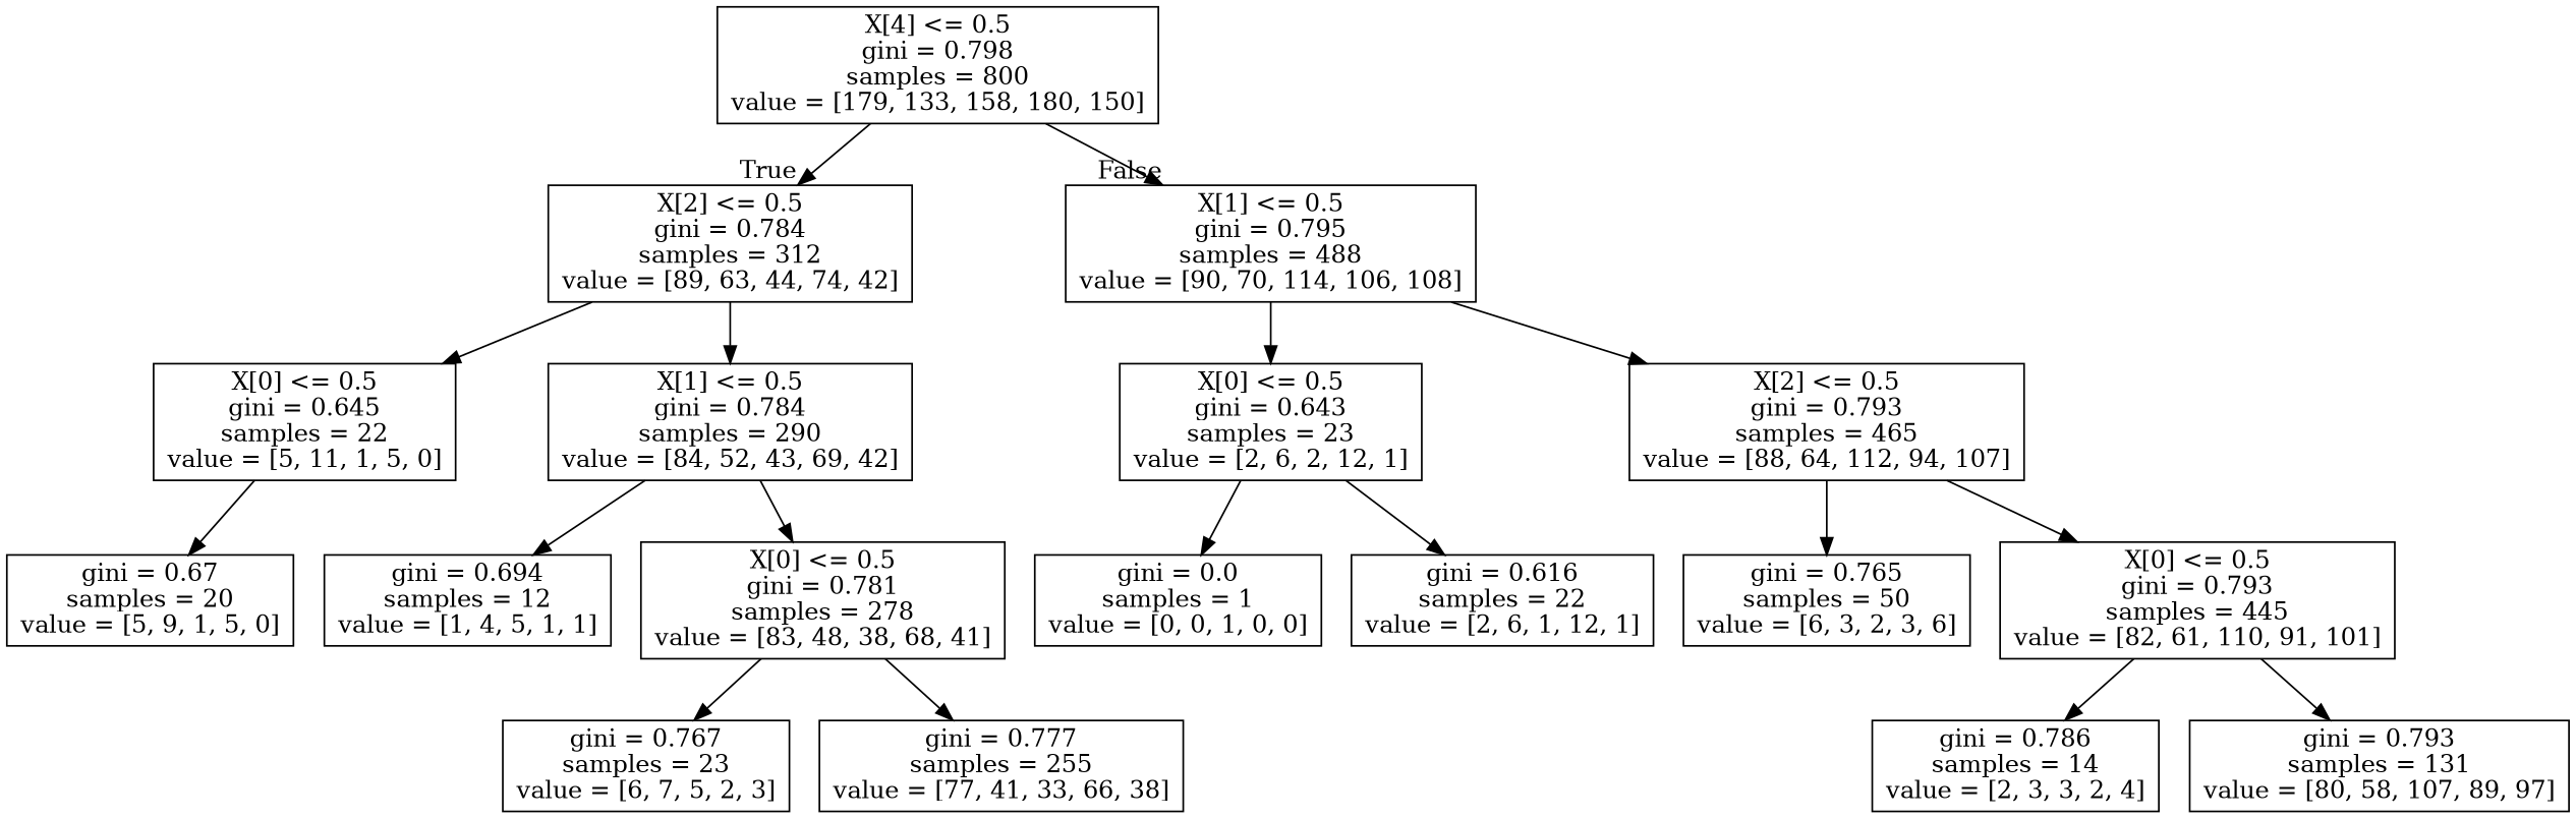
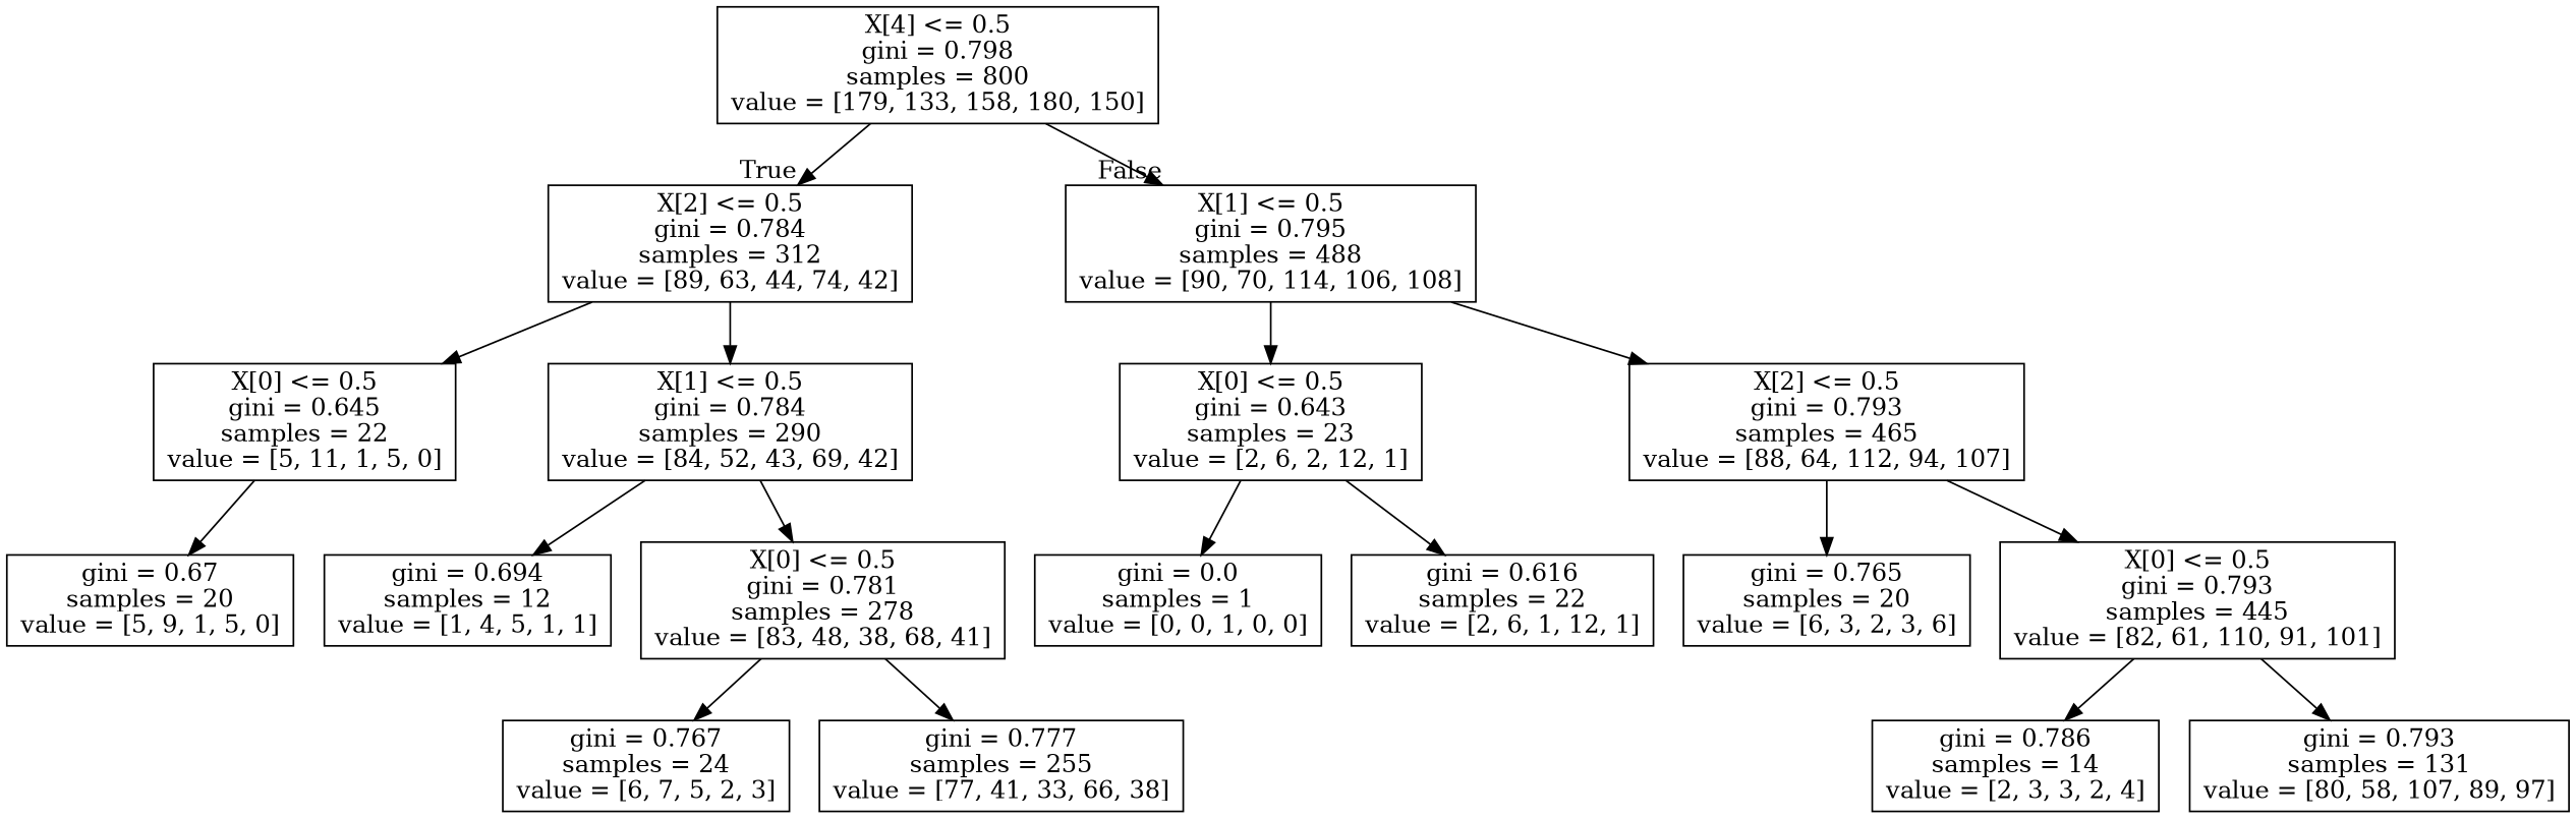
  digraph {
    node [shape=box]
    n1 [label="X[4] <= 0.5\ngini = 0.798\nsamples = 800\nvalue = [179, 133, 158, 180, 150]"]
    n2 [label="X[2] <= 0.5\ngini = 0.784\nsamples = 312\nvalue = [89, 63, 44, 74, 42]"]
    n3 [label="X[1] <= 0.5\ngini = 0.795\nsamples = 488\nvalue = [90, 70, 114, 106, 108]"]
    n4 [label="X[0] <= 0.5\ngini = 0.645\nsamples = 22\nvalue = [5, 11, 1, 5, 0]"]
    n5 [label="X[1] <= 0.5\ngini = 0.784\nsamples = 290\nvalue = [84, 52, 43, 69, 42]"]
    n6 [label="X[0] <= 0.5\ngini = 0.643\nsamples = 23\nvalue = [2, 6, 2, 12, 1]"]
    n7 [label="X[2] <= 0.5\ngini = 0.793\nsamples = 465\nvalue = [88, 64, 112, 94, 107]"]
    n8 [label="gini = 0.67\nsamples = 20\nvalue = [5, 9, 1, 5, 0]"]
    n9 [label="gini = 0.694\nsamples = 12\nvalue = [1, 4, 5, 1, 1]"]
    n10 [label="X[0] <= 0.5\ngini = 0.781\nsamples = 278\nvalue = [83, 48, 38, 68, 41]"]
-   n11 [label="gini = 0.767\nsamples = 23\nvalue = [6, 7, 5, 2, 3]"]
+   n11 [label="gini = 0.767\nsamples = 24\nvalue = [6, 7, 5, 2, 3]"]
    n12 [label="gini = 0.777\nsamples = 255\nvalue = [77, 41, 33, 66, 38]"]
    n13 [label="gini = 0.0\nsamples = 1\nvalue = [0, 0, 1, 0, 0]"]
    n14 [label="gini = 0.616\nsamples = 22\nvalue = [2, 6, 1, 12, 1]"]
-   n15 [label="gini = 0.765\nsamples = 50\nvalue = [6, 3, 2, 3, 6]"]
+   n15 [label="gini = 0.765\nsamples = 20\nvalue = [6, 3, 2, 3, 6]"]
    n16 [label="X[0] <= 0.5\ngini = 0.793\nsamples = 445\nvalue = [82, 61, 110, 91, 101]"]
    n17 [label="gini = 0.786\nsamples = 14\nvalue = [2, 3, 3, 2, 4]"]
    n18 [label="gini = 0.793\nsamples = 131\nvalue = [80, 58, 107, 89, 97]"]
    n1 -> n2 [headlabel=True labelangle=45 labeldistance=2.5]
    n1 -> n3 [headlabel=False labelangle=-45 labeldistance=2.5]
    n2 -> n4
    n2 -> n5
    n3 -> n6
    n3 -> n7
    n4 -> n8
    n5 -> n9
    n5 -> n10
    n6 -> n13
    n6 -> n14
    n7 -> n15
    n7 -> n16
    n10 -> n11
    n10 -> n12
    n16 -> n17
    n16 -> n18
  }
